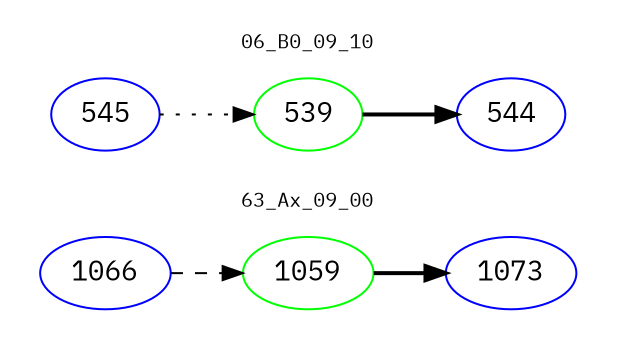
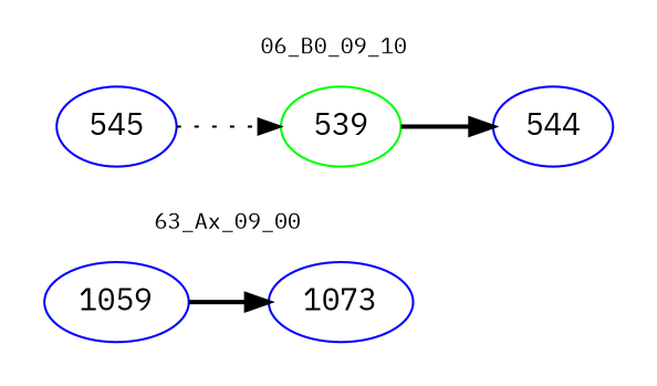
  digraph {
    fontname="IBM Plex Mono"
    rankdir=LR
    node [color=blue fontname="IBM Plex Mono"]
    edge [color=black fontname="IBM Plex Mono" style=bold]
-   n1 [label=1066]
-   n2 [color=green label=1059]
+   n2 [label=1059]
    n3 [label=1073]
    n4 [label=545]
    n5 [color=green label=539]
    n6 [label=544]
    subgraph cluster_1 {
      color=white
      fontsize=10
      label="63_Ax_09_00"
-     n1
      n2
      n3
    }
    subgraph cluster_2 {
      color=white
      fontsize=10
      label="06_B0_09_10"
      n4
      n5
      n6
    }
-   n1 -> n2 [style=dashed]
    n2 -> n3
    n4 -> n5 [style=dotted]
    n5 -> n6
  }
